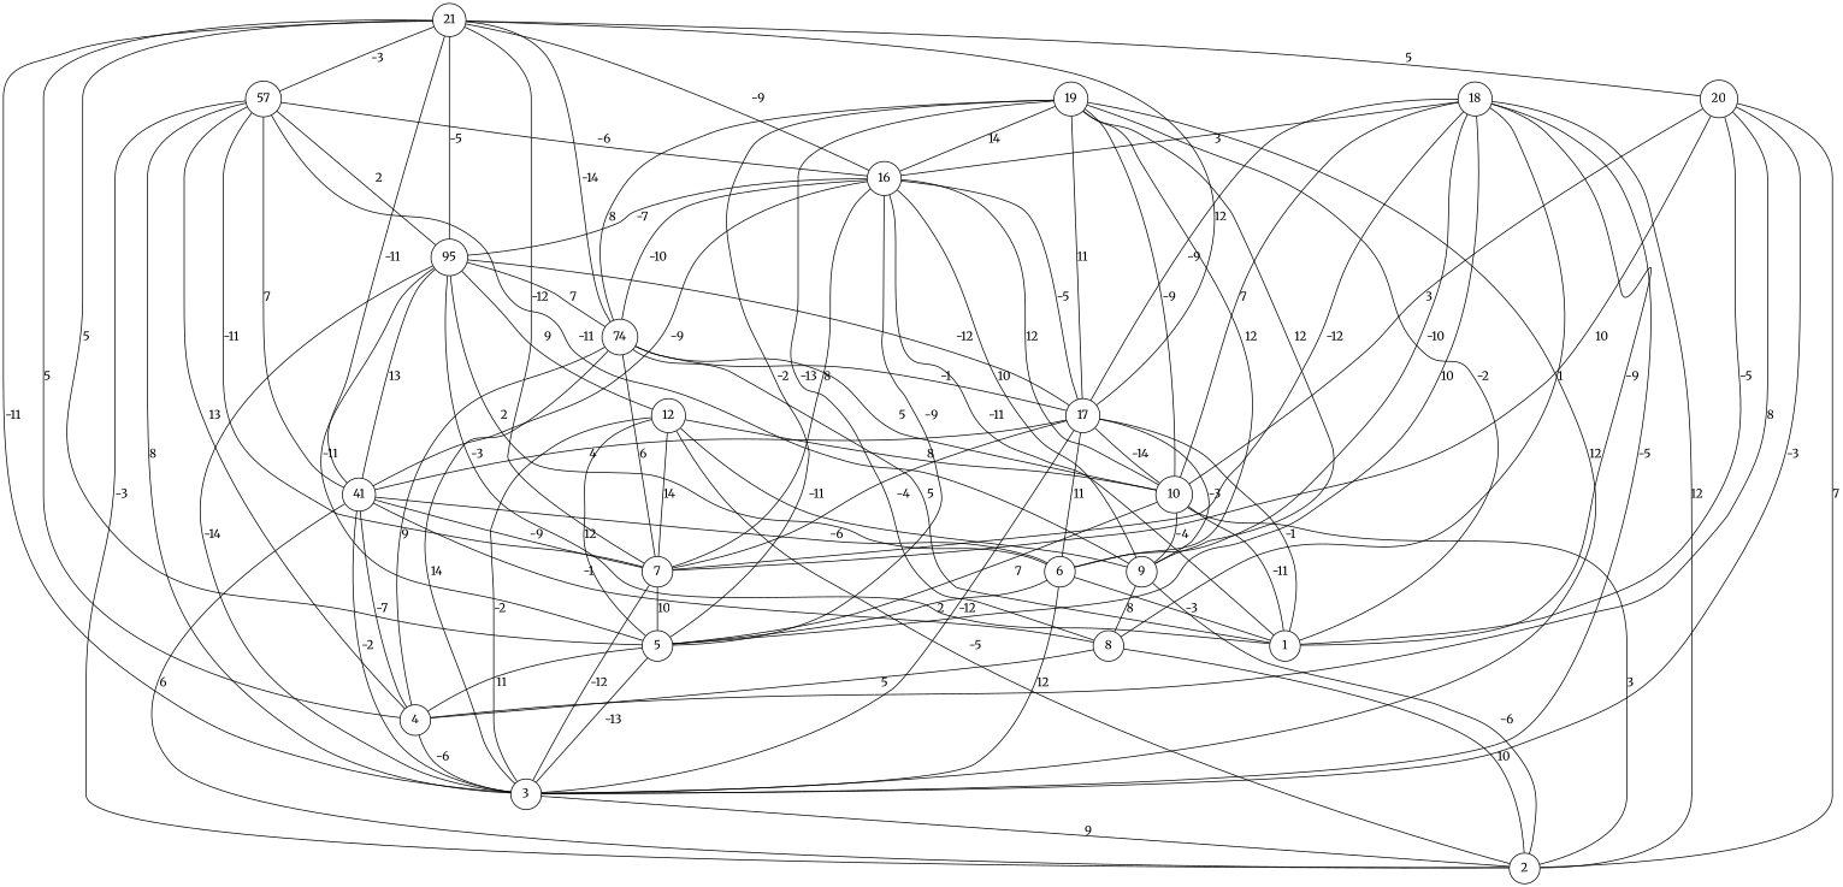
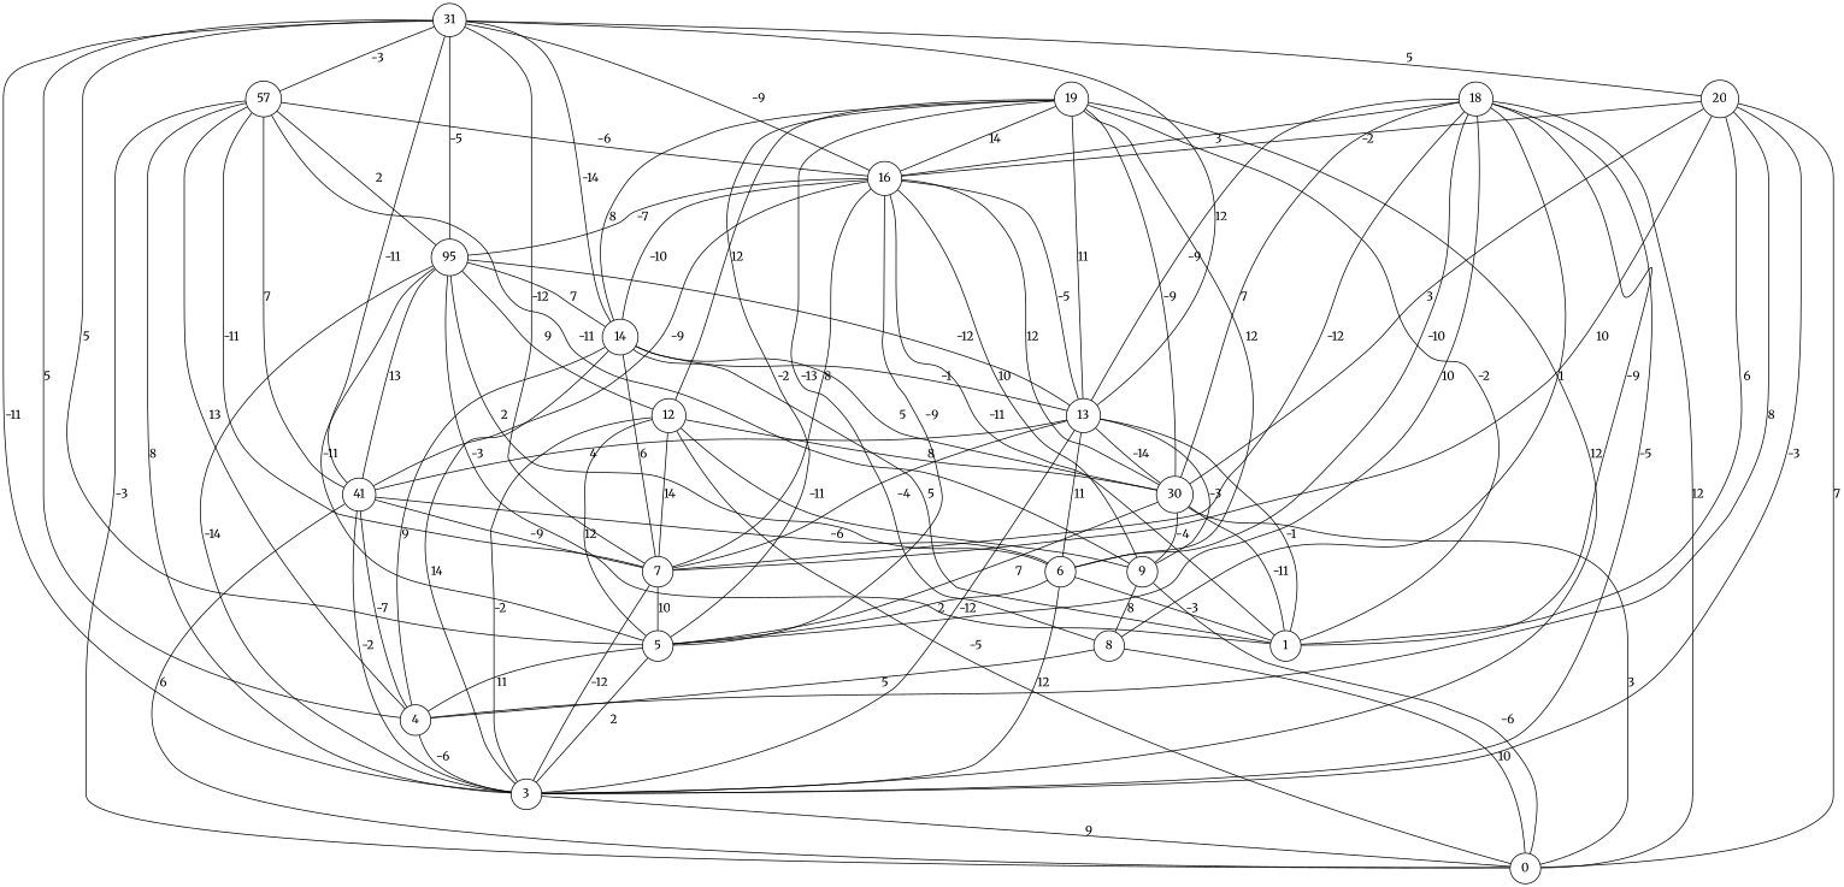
  graph {
    fontname=Merriweather
    node [fontname=Merriweather shape=circle]
    edge [fontname=Merriweather]
-   21
+   21 [label=31]
    3
    4
    5
    7
    n6 [label=41]
-   13 [label=17]
-   14 [label=74]
+   13
+   14
    n9 [label=95]
    16
    n11 [label=57]
    20
-   2
+   2 [label=0]
    6
    8
    1
-   10
+   10 [label=30]
    9
    12
    19
    18
    21 -- 3 [label=-11]
    21 -- 4 [label=5]
    21 -- 5 [label=5]
    21 -- 7 [label=-12]
    21 -- n6 [label=-11]
    21 -- 13 [label=12]
    21 -- 14 [label=-14]
    21 -- n9 [label=-5]
    21 -- 16 [label=-9]
    21 -- n11 [label=-3]
    21 -- 20 [label=5]
    3 -- 2 [label=9]
    4 -- 3 [label=-6]
-   5 -- 3 [label=-13]
+   5 -- 3 [label=2]
    5 -- 4 [label=11]
    7 -- 3 [label=-12]
    7 -- 5 [label=10]
    n6 -- 3 [label=-2]
    n6 -- 4 [label=-7]
    n6 -- 7 [label=-9]
    n6 -- 2 [label=6]
    n6 -- 6 [label=-6]
-   n6 -- 8 [label=-1]
    13 -- 3 [label=-12]
    13 -- 7 [label=-4]
    13 -- n6 [label=4]
    13 -- 6 [label=11]
    13 -- 1 [label=-1]
    13 -- 10 [label=-14]
    13 -- 9 [label=-3]
    14 -- 3 [label=14]
    14 -- 4 [label=9]
    14 -- 7 [label=6]
    14 -- 13 [label=-1]
    14 -- 1 [label=5]
    14 -- 10 [label=5]
    n9 -- 3 [label=-14]
    n9 -- 5 [label=-11]
    n9 -- n6 [label=13]
    n9 -- 13 [label=-12]
    n9 -- 14 [label=7]
    n9 -- 6 [label=2]
    n9 -- 1 [label=-3]
    n9 -- 12 [label=9]
    16 -- 5 [label=-9]
    16 -- 7 [label=8]
    16 -- n6 [label=-9]
    16 -- 13 [label=-5]
    16 -- 14 [label=-10]
    16 -- n9 [label=-7]
    16 -- 1 [label=-11]
    16 -- 10 [label=12]
    16 -- 9 [label=10]
    n11 -- 3 [label=8]
    n11 -- 4 [label=13]
    n11 -- 7 [label=-11]
    n11 -- n6 [label=7]
    n11 -- n9 [label=2]
    n11 -- 16 [label=-6]
    n11 -- 2 [label=-3]
    n11 -- 9 [label=-11]
    20 -- 3 [label=-3]
    20 -- 4 [label=8]
    20 -- 7 [label=10]
+   20 -- 16 [label=-2]
    20 -- 2 [label=7]
-   20 -- 1 [label=-5]
+   20 -- 1 [label=6]
    20 -- 10 [label=3]
    6 -- 3 [label=12]
    6 -- 5 [label=2]
    6 -- 1 [label=-3]
    8 -- 4 [label=5]
    8 -- 2 [label=10]
    10 -- 5 [label=7]
    10 -- 2 [label=3]
    10 -- 1 [label=-11]
    10 -- 9 [label=-4]
    9 -- 2 [label=-6]
    9 -- 8 [label=8]
    12 -- 3 [label=-2]
    12 -- 5 [label=12]
    12 -- 7 [label=14]
    12 -- 2 [label=-5]
    12 -- 10 [label=8]
    12 -- 9 [label=-11]
    19 -- 3 [label=12]
    19 -- 5 [label=-2]
    19 -- 13 [label=11]
    19 -- 14 [label=8]
    19 -- 16 [label=14]
    19 -- 6 [label=12]
    19 -- 8 [label=-13]
    19 -- 1 [label=-2]
    19 -- 10 [label=-9]
-   19 -- 9 [label=12]
+   19 -- 12 [label=12]
    18 -- 3 [label=-5]
    18 -- 5 [label=10]
    18 -- 7 [label=-12]
    18 -- 13 [label=-9]
    18 -- 16 [label=3]
    18 -- 2 [label=12]
    18 -- 6 [label=-10]
    18 -- 8 [label=1]
    18 -- 1 [label=-9]
    18 -- 10 [label=7]
  }
